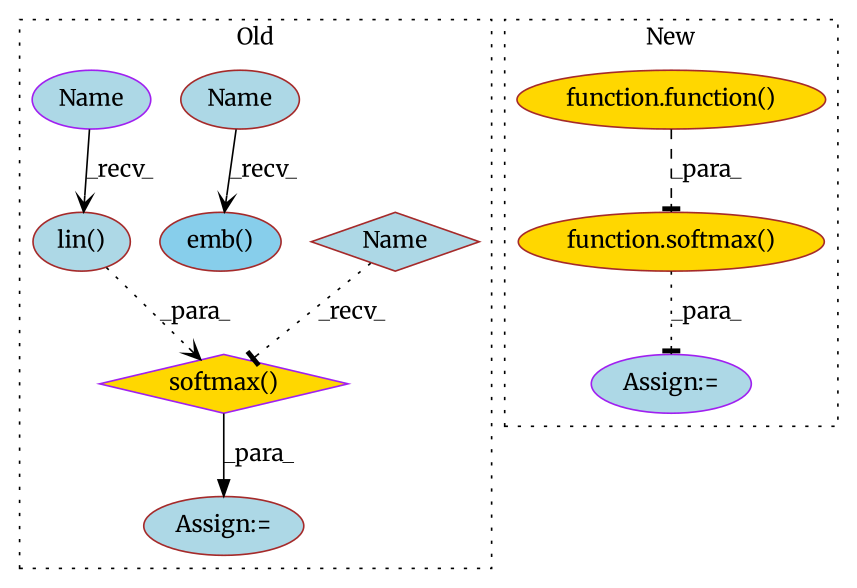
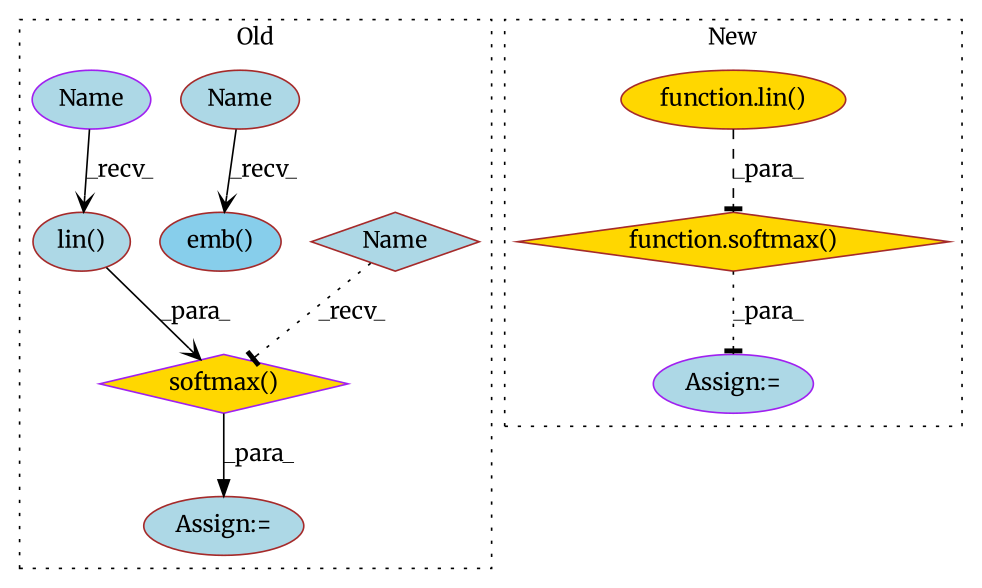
  digraph {
    fontname=Merriweather
    node [a=75 color=brown fillcolor=lightblue fontname=Merriweather l=4 shape=ellipse style=filled]
    edge [arrowhead=vee fontname=Merriweather style=dotted]
    n1 [l="9,1" label="lin()" s="17488,17504"]
    n2 [color=purple fillcolor=gold l="13,1" label="softmax()" s="17475,17505" shape=diamond]
    n3 [fillcolor=skyblue l="9,1" label="emb()" s="17330,17349"]
    n4 [a=68 l=3 label="Assign:=" s=17472]
    n5 [a=87 label=Name s=17475 shape=diamond]
    n6 [a=87 label=Name s=17330]
    n7 [a=87 color=purple label=Name s=17488]
-   n8 [fillcolor=gold l="4,1" label="function.function()" s="20858,20869"]
-   n9 [fillcolor=gold l="8,1" label="function.softmax()" s="20850,20870"]
+   n8 [fillcolor=gold l="4,1" label="function.lin()" s="20858,20869"]
+   n9 [fillcolor=gold l="8,1" label="function.softmax()" s="20850,20870" shape=diamond]
    n10 [a=68 color=purple l=3 label="Assign:=" s=20847]
    subgraph cluster_1 {
      label=Old
      style=dotted
      n1
      n2
      n3
      n4
      n5
      n6
      n7
    }
    subgraph cluster_2 {
      label=New
      style=dotted
      n8
      n9
      n10
    }
-   n1 -> n2 [label=_para_]
+   n1 -> n2 [label=_para_ style=solid]
    n2 -> n4 [arrowhead=normal label=_para_ style=solid]
    n5 -> n2 [arrowhead=tee label=_recv_]
    n6 -> n3 [label=_recv_ style=solid]
    n7 -> n1 [label=_recv_ style=solid]
    n8 -> n9 [arrowhead=tee label=_para_ style=dashed]
    n9 -> n10 [arrowhead=tee label=_para_]
  }
